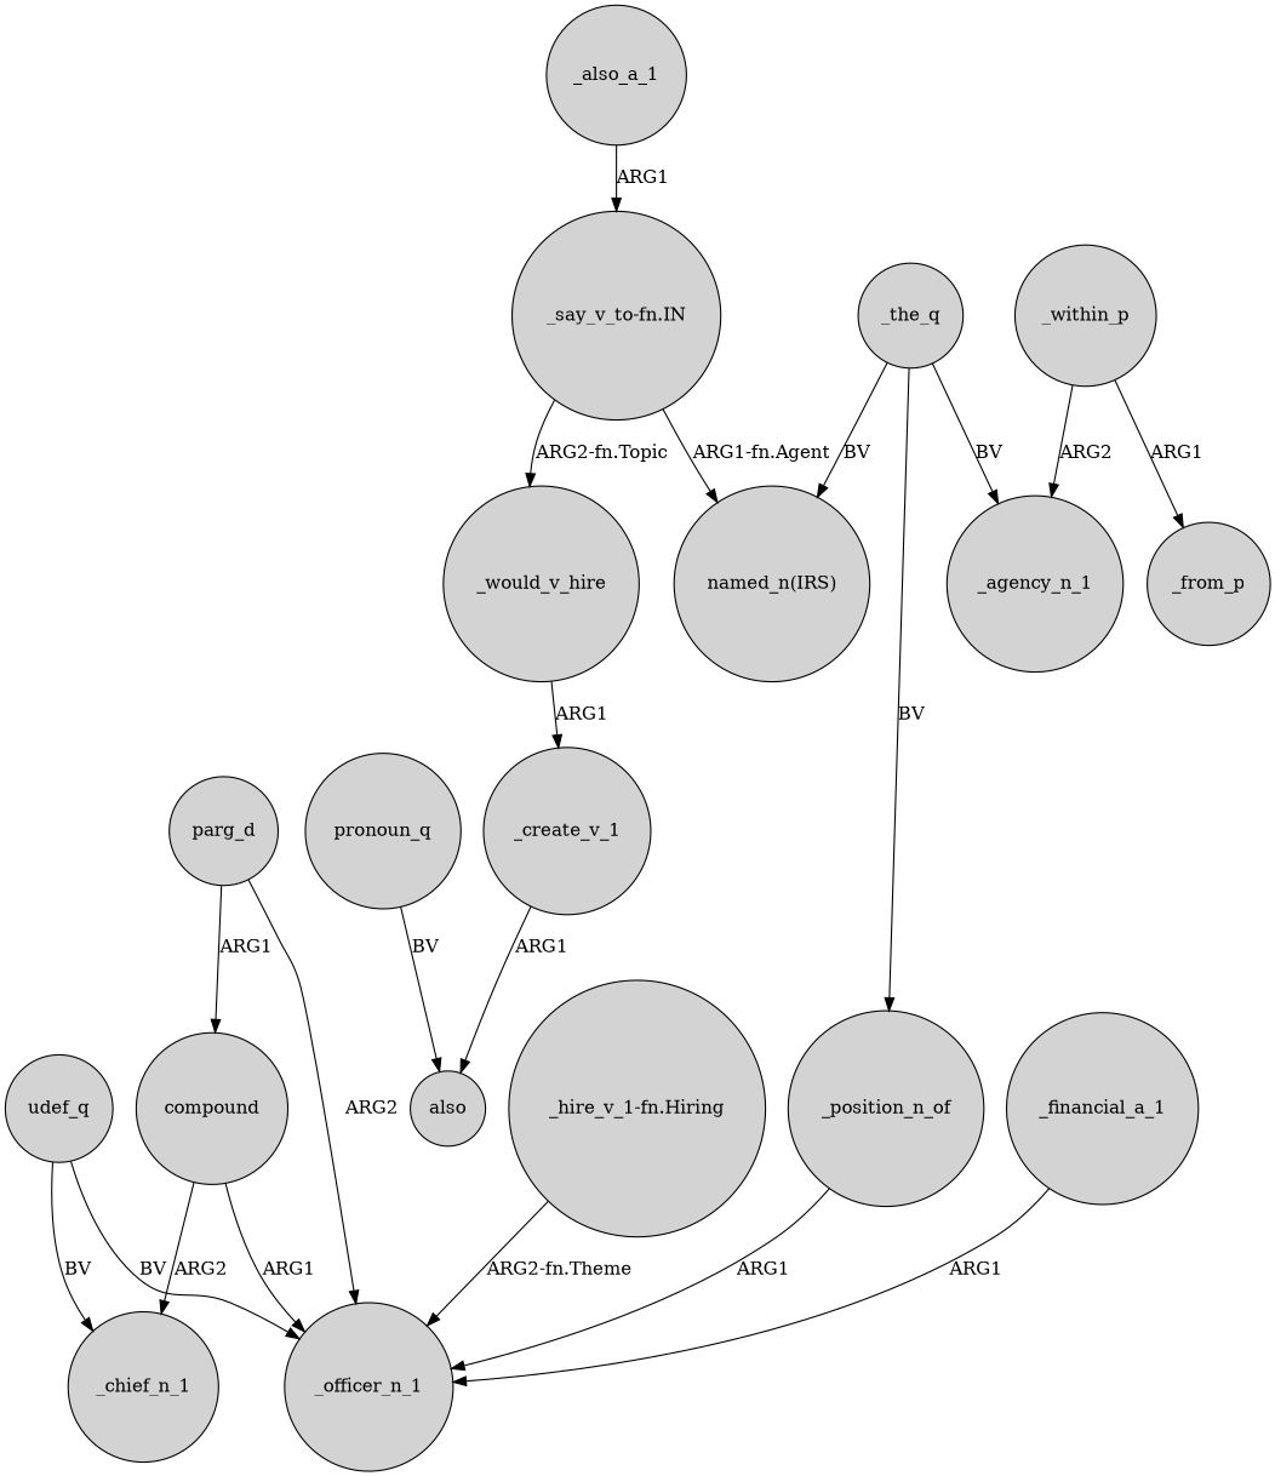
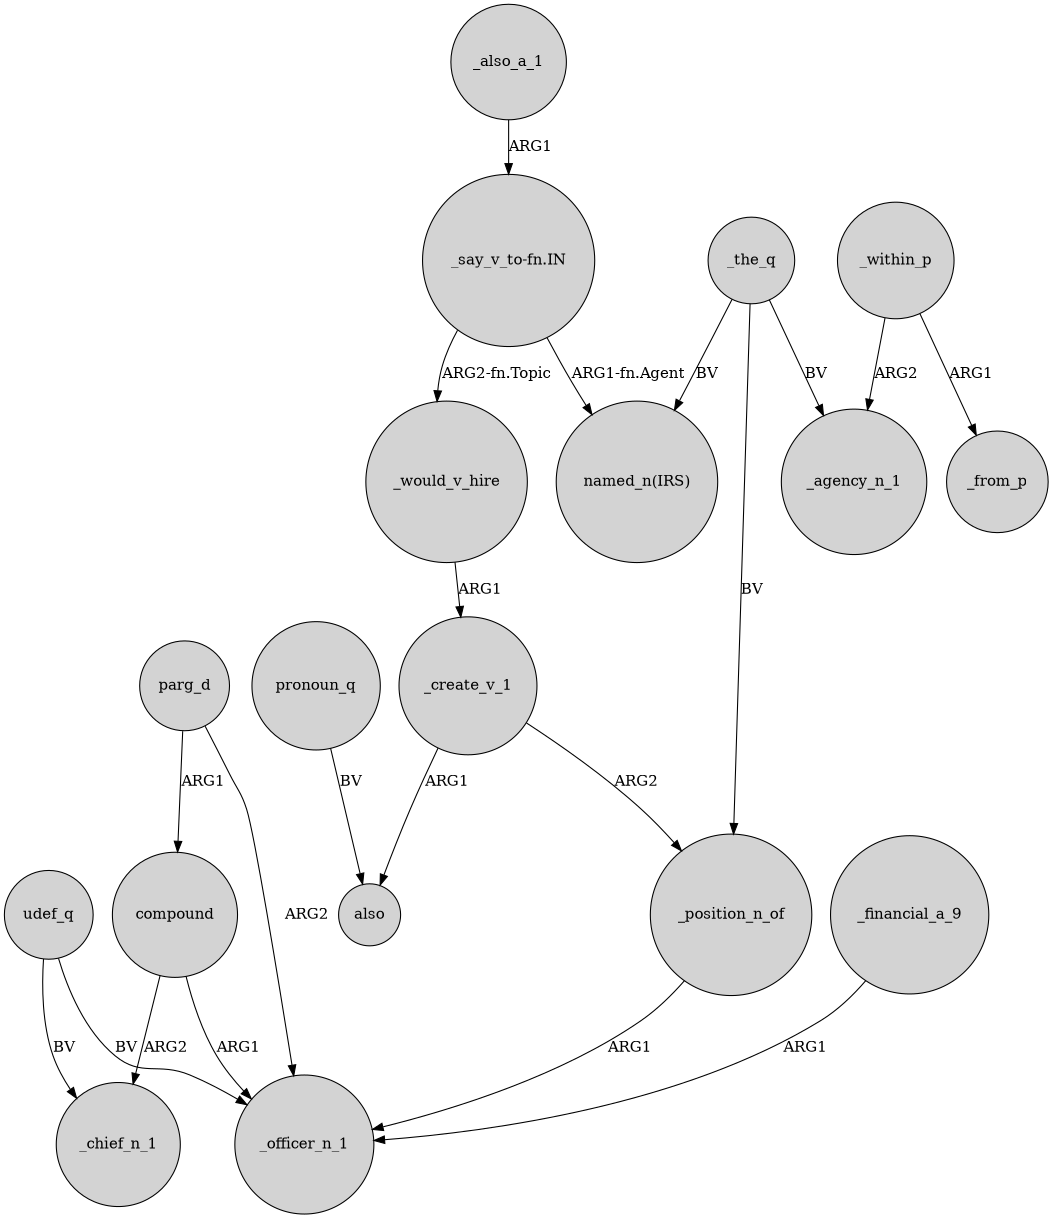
  digraph {
    node [shape=circle style=filled]
    n1 [label=_would_v_hire]
    "_say_v_to-fn.IN"
    "named_n(IRS)"
    _create_v_1
    _position_n_of
    n6 [label=also]
    _the_q
    _agency_n_1
    _officer_n_1
    _also_a_1
-   "_hire_v_1-fn.Hiring"
    compound
    _chief_n_1
    pronoun_q
    udef_q
    _within_p
    _from_p
    parg_d
-   _financial_a_1
+   _financial_a_1 [label=_financial_a_9]
    n1 -> _create_v_1 [label=ARG1]
    "_say_v_to-fn.IN" -> n1 [label="ARG2-fn.Topic"]
    "_say_v_to-fn.IN" -> "named_n(IRS)" [label="ARG1-fn.Agent"]
+   _create_v_1 -> _position_n_of [label=ARG2]
    _create_v_1 -> n6 [label=ARG1]
    _position_n_of -> _officer_n_1 [label=ARG1]
    _the_q -> "named_n(IRS)" [label=BV]
    _the_q -> _position_n_of [label=BV]
    _the_q -> _agency_n_1 [label=BV]
    _also_a_1 -> "_say_v_to-fn.IN" [label=ARG1]
-   "_hire_v_1-fn.Hiring" -> _officer_n_1 [label="ARG2-fn.Theme"]
    compound -> _officer_n_1 [label=ARG1]
    compound -> _chief_n_1 [label=ARG2]
    pronoun_q -> n6 [label=BV]
    udef_q -> _officer_n_1 [label=BV]
    udef_q -> _chief_n_1 [label=BV]
    _within_p -> _agency_n_1 [label=ARG2]
    _within_p -> _from_p [label=ARG1]
    parg_d -> _officer_n_1 [label=ARG2]
    parg_d -> compound [label=ARG1]
    _financial_a_1 -> _officer_n_1 [label=ARG1]
  }
